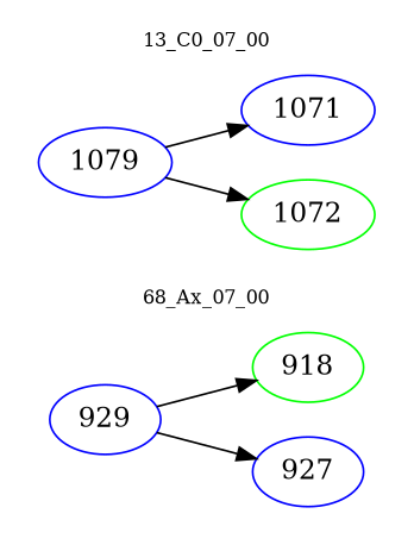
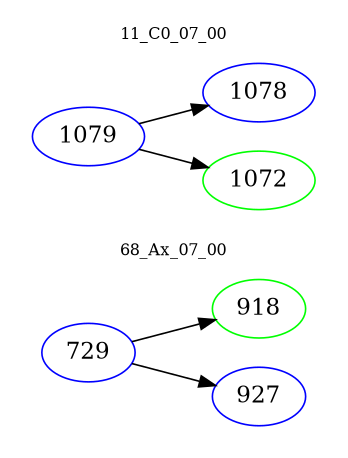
  digraph {
    rankdir=LR
    node [color=blue]
    edge [color=black]
-   n1 [label=929]
+   n1 [label=729]
    n2 [label=927]
    n3 [color=green label=918]
    n4 [label=1079]
    n5 [color=green label=1072]
-   n6 [label=1071]
+   n6 [label=1078]
    subgraph cluster_1 {
      color=white
      fontsize=10
      label="68_Ax_07_00"
      n1
      n2
      n3
    }
    subgraph cluster_2 {
      color=white
      fontsize=10
-     label="13_C0_07_00"
+     label="11_C0_07_00"
      n4
      n5
      n6
    }
    n1 -> n2
    n1 -> n3
    n4 -> n5
    n4 -> n6
  }
